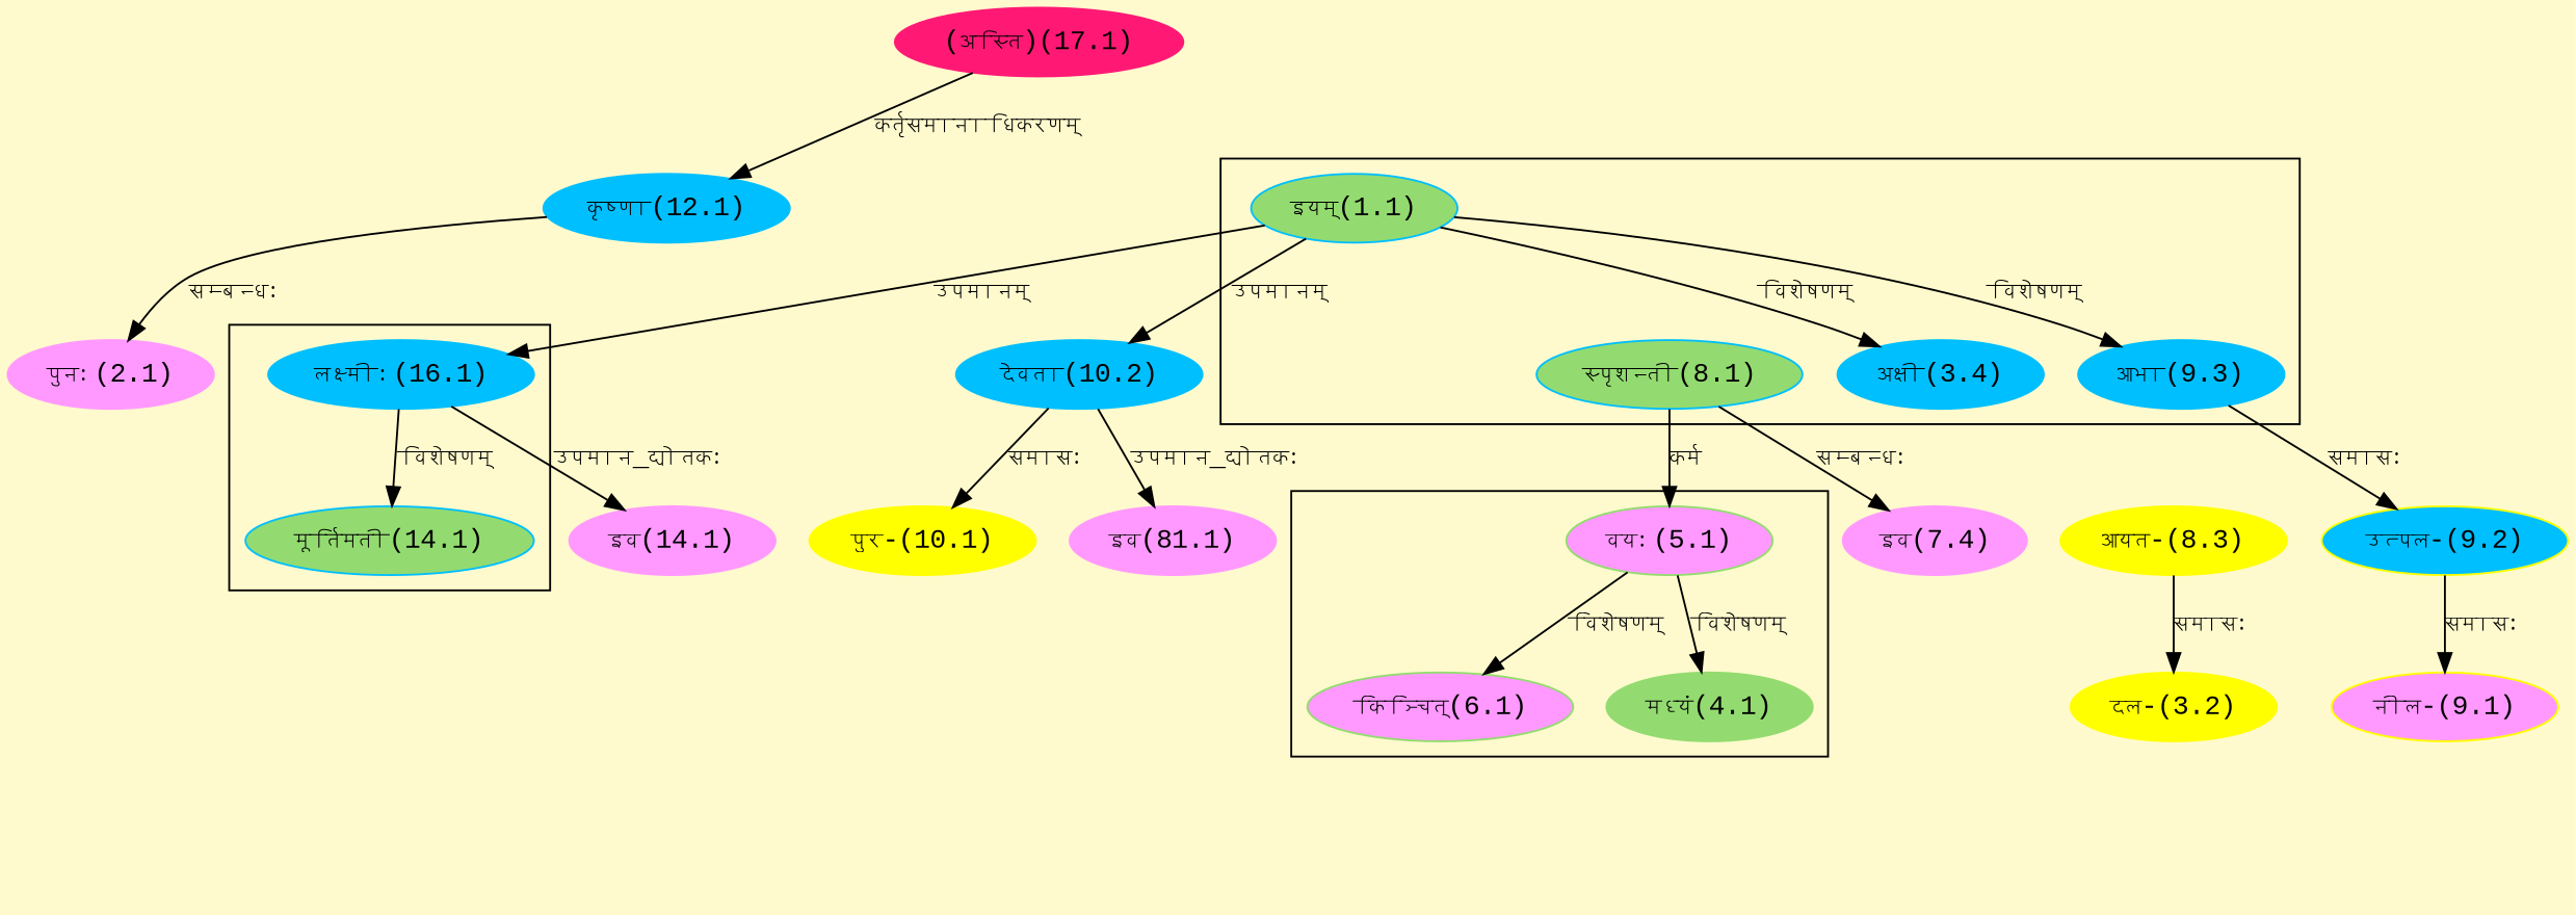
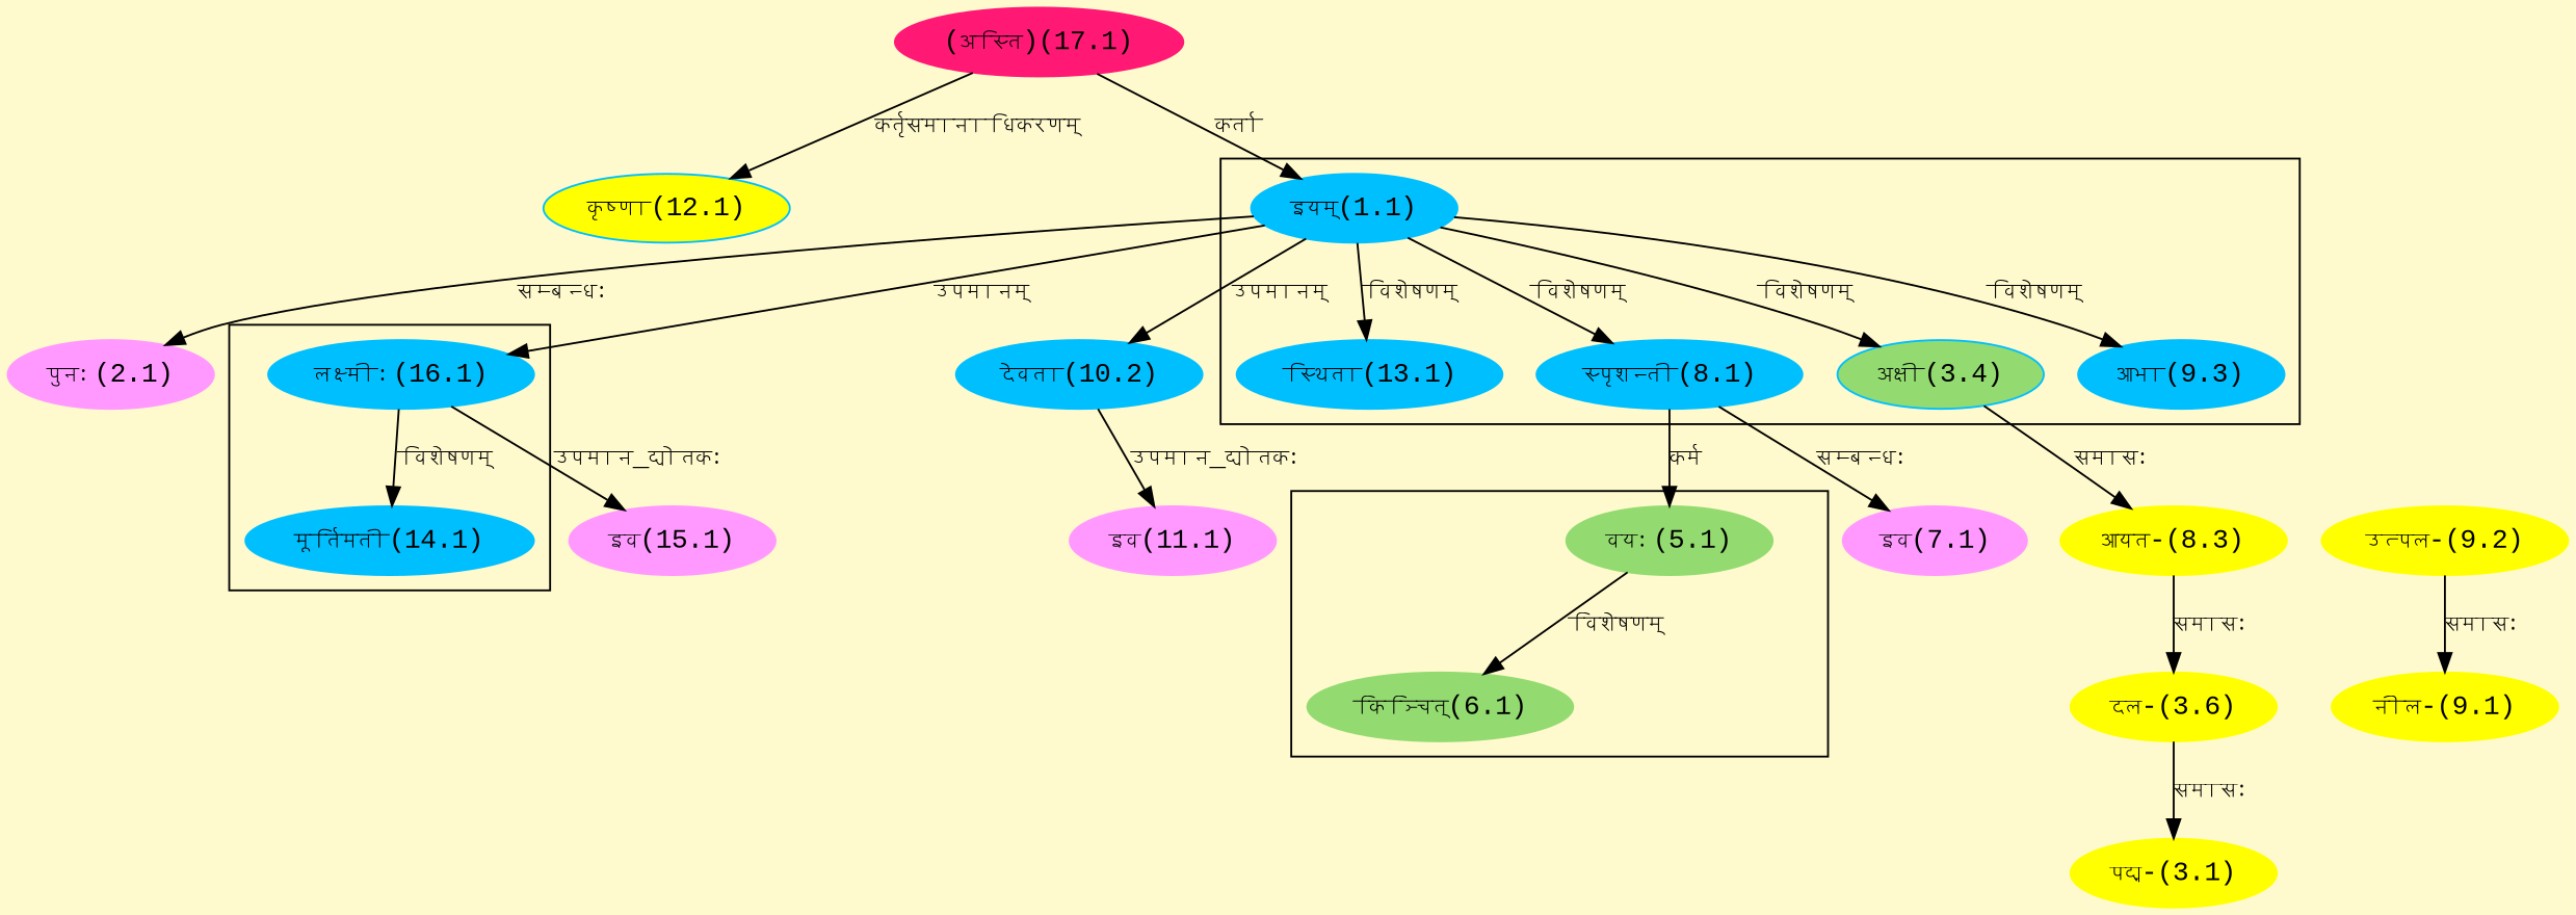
  digraph {
    bgcolor=lemonchiffon1
    compound=true
    fontname="Liberation Mono"
    rankdir=BT
    node [color="#00BFFF" fontname="Liberation Mono" style=filled]
    edge [dir=back fontname="Liberation Mono"]
-   n1 [label="अक्षी(3.4)"]
-   n2 [label="इयम्(1.1)" fillcolor="#93DB70"]
-   n3 [label="स्पृशन्ती(8.1)" fillcolor="#93DB70"]
+   n1 [label="अक्षी(3.4)" fillcolor="#93DB70"]
+   n2 [label="इयम्(1.1)"]
+   n3 [label="स्पृशन्ती(8.1)"]
    n4 [label="आभा(9.3)"]
-   n6 [color="#93DB70" label="मध्यं(4.1)"]
-   n7 [color="#93DB70" label="वयः(5.1)" fillcolor="#FF99FF"]
-   n8 [color="#93DB70" label="किञ्चित्(6.1)" fillcolor="#FF99FF"]
-   n9 [label="मूर्तिमती(14.1)" fillcolor="#93DB70"]
+   n5 [label="स्थिता(13.1)"]
+   n7 [color="#93DB70" label="वयः(5.1)"]
+   n8 [color="#93DB70" label="किञ्चित्(6.1)"]
+   n9 [label="मूर्तिमती(14.1)"]
    n10 [label="लक्ष्मीः(16.1)"]
    n11 [color="#FF1975" label="(अस्ति)(17.1)"]
    n12 [color="#FF99FF" label="पुनः(2.1)"]
-   n14 [color="#FFFF00" label="दल-(3.2)"]
+   n13 [color="#FFFF00" label="पद्म-(3.1)"]
+   n14 [color="#FFFF00" label="दल-(3.6)"]
    n15 [color="#FFFF00" label="आयत-(8.3)"]
-   n16 [color="#FF99FF" label="इव(7.4)"]
-   n17 [color="#FFFF00" label="नील-(9.1)" fillcolor="#FF99FF"]
-   n18 [color="#FFFF00" label="उत्पल-(9.2)" fillcolor="#00BFFF"]
-   n19 [color="#FFFF00" label="पुर-(10.1)"]
+   n16 [color="#FF99FF" label="इव(7.1)"]
+   n17 [color="#FFFF00" label="नील-(9.1)"]
+   n18 [color="#FFFF00" label="उत्पल-(9.2)"]
    n20 [label="देवता(10.2)"]
-   n21 [color="#FF99FF" label="इव(81.1)"]
-   n22 [label="कृष्णा(12.1)"]
-   n23 [color="#FF99FF" label="इव(14.1)"]
+   n21 [color="#FF99FF" label="इव(11.1)"]
+   n22 [label="कृष्णा(12.1)" fillcolor="#FFFF00"]
+   n23 [color="#FF99FF" label="इव(15.1)"]
    subgraph cluster_1 {
      n1
      n2
      n3
      n4
+     n5
    }
    subgraph cluster_2 {
-     n6
      n7
      n8
    }
    subgraph cluster_3 {
      n9
      n10
    }
    n1 -> n2 [label="विशेषणम्"]
+   n2 -> n11 [label="कर्ता"]
+   n3 -> n2 [label="विशेषणम्"]
    n4 -> n2 [label="विशेषणम्"]
-   n6 -> n7 [label="विशेषणम्"]
+   n5 -> n2 [label="विशेषणम्"]
    n7 -> n3 [label="कर्म"]
    n8 -> n7 [label="विशेषणम्"]
    n9 -> n10 [label="विशेषणम्"]
    n10 -> n2 [label="उपमानम्"]
-   n12 -> n22 [label="सम्बन्धः"]
+   n12 -> n2 [label="सम्बन्धः"]
+   n13 -> n14 [label="समासः"]
    n14 -> n15 [label="समासः"]
+   n15 -> n1 [label="समासः"]
    n16 -> n3 [label="सम्बन्धः"]
    n17 -> n18 [label="समासः"]
-   n18 -> n4 [label="समासः"]
-   n19 -> n20 [label="समासः"]
    n20 -> n2 [label="उपमानम्"]
    n21 -> n20 [label="उपमान_द्योतकः"]
    n22 -> n11 [label="कर्तृसमानाधिकरणम्"]
    n23 -> n10 [label="उपमान_द्योतकः"]
  }
